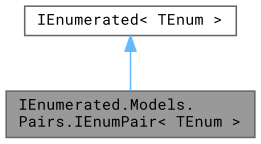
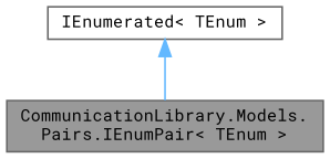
  digraph {
    fontname="Roboto Mono"
    node [color=gray40 fontname="Roboto Mono" fontsize=10 shape=box style=filled]
-   n1 [fillcolor=grey60 fontcolor=black height=0.2 label="IEnumerated.Models.\lPairs.IEnumPair\< TEnum \>" width=0.4]
+   n1 [fillcolor=grey60 fontcolor=black height=0.2 label="CommunicationLibrary.Models.\lPairs.IEnumPair\< TEnum \>" width=0.4]
    n2 [fillcolor=white height=0.2 label="IEnumerated\< TEnum \>" width=0.4]
    n2 -> n1 [color=steelblue1 dir=back fontname="Roboto Mono" fontsize=10 labelfontname=Helvetica labelfontsize=10 style=solid]
  }
